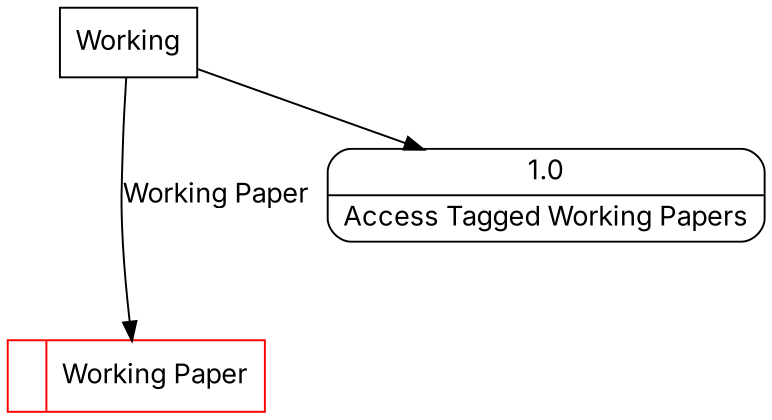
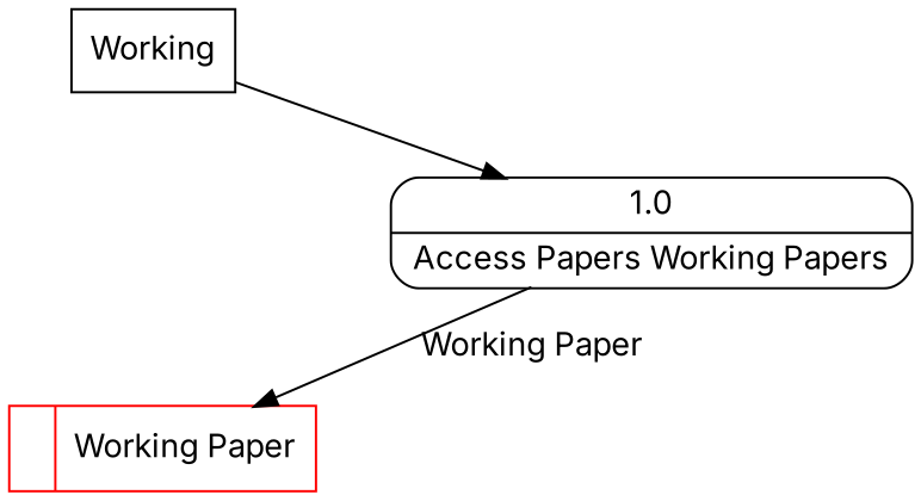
  digraph {
    fontname=Inter
    node [fontname=Inter]
    edge [fontname=Inter]
    n1 [color=red label="<f0>  |<f1> Working Paper " shape=record]
    n2 [label=Working shape=box]
-   n3 [label="{<f0> 1.0|<f1> Access Tagged Working Papers }" shape=Mrecord]
+   n3 [label="{<f0> 1.0|<f1> Access Papers Working Papers }" shape=Mrecord]
    n2 -> n3
-   n2 -> n1 [label="Working Paper"]
+   n3 -> n1 [label="Working Paper"]
  }
